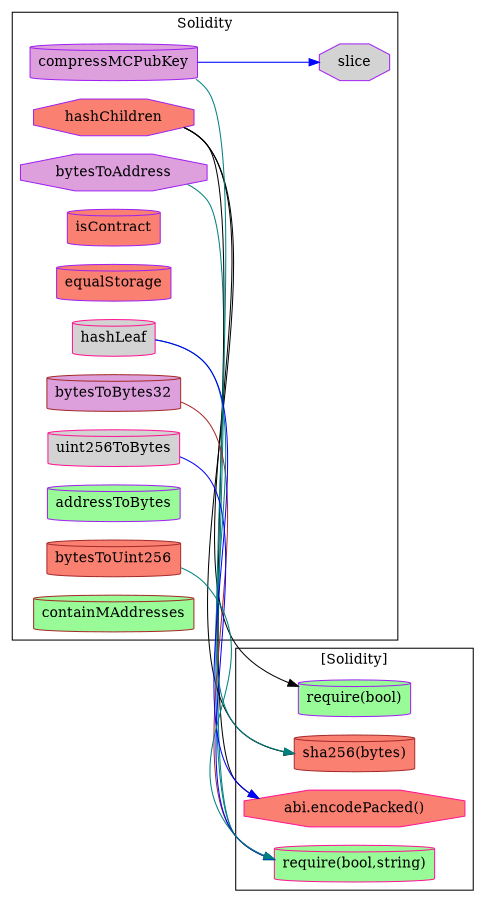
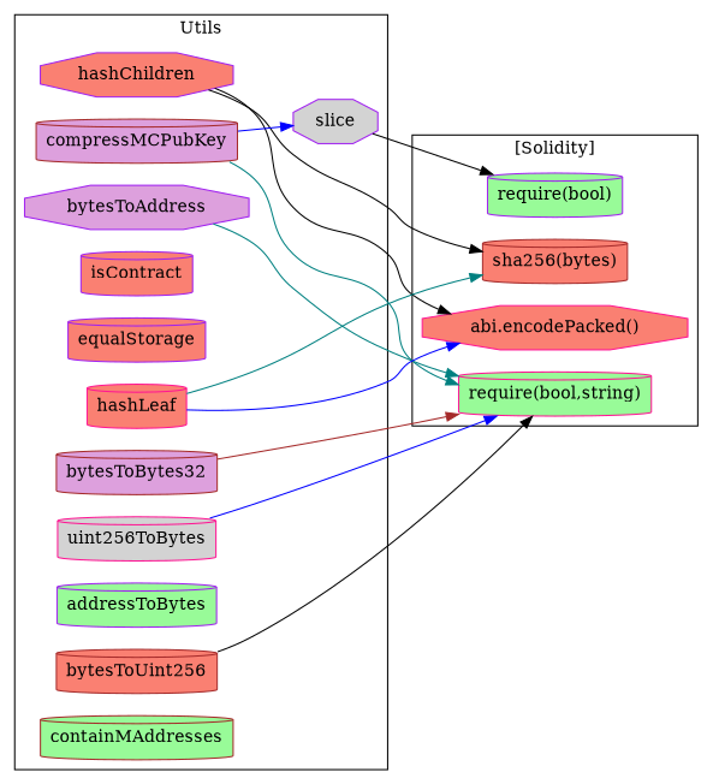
  strict digraph {
    rankdir=LR
    node [color=purple fillcolor=salmon shape=cylinder style=filled]
    edge [color=black]
    n1 [fillcolor=plum label=bytesToAddress shape=octagon]
    n2 [label=hashChildren shape=octagon]
-   n3 [fillcolor=plum label=compressMCPubKey]
+   n3 [color=brown fillcolor=plum label=compressMCPubKey]
    n4 [fillcolor=lightgrey label=slice shape=octagon]
    n5 [label=isContract]
    n6 [label=equalStorage]
    n7 [color=brown fillcolor=plum label=bytesToBytes32]
    n8 [color=deeppink fillcolor=lightgrey label=uint256ToBytes]
-   n9 [color=deeppink fillcolor=lightgrey label=hashLeaf]
+   n9 [color=deeppink label=hashLeaf]
    n10 [fillcolor=palegreen label=addressToBytes]
    n11 [color=brown label=bytesToUint256]
    n12 [color=brown fillcolor=palegreen label=containMAddresses]
    "require(bool,string)" [color=deeppink fillcolor=palegreen]
    "sha256(bytes)" [color=brown]
    "abi.encodePacked()" [color=deeppink shape=octagon]
    "require(bool)" [fillcolor=palegreen]
    subgraph cluster_1 {
-     label=Solidity
+     label=Utils
      n1
      n2
      n3
      n4
      n5
      n6
      n7
      n8
      n9
      n10
      n11
      n12
    }
    subgraph cluster_2 {
      label="[Solidity]"
      "require(bool,string)"
      "sha256(bytes)"
      "abi.encodePacked()"
      "require(bool)"
    }
    n1 -> "require(bool,string)" [color=teal]
    n2 -> "sha256(bytes)"
    n2 -> "abi.encodePacked()"
    n3 -> n4 [color=blue]
    n3 -> "require(bool,string)" [color=teal]
-   n2 -> "require(bool)"
+   n4 -> "require(bool)"
    n7 -> "require(bool,string)" [color=brown]
    n8 -> "require(bool,string)" [color=blue]
    n9 -> "sha256(bytes)" [color=teal]
    n9 -> "abi.encodePacked()" [color=blue]
-   n11 -> "require(bool,string)" [color=teal]
+   n11 -> "require(bool,string)"
  }
